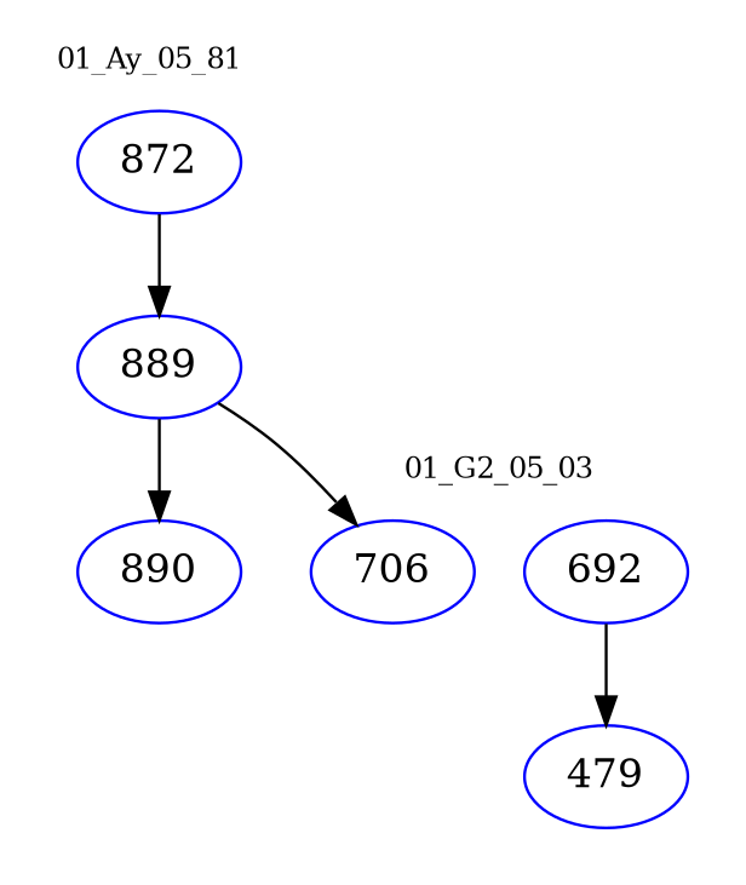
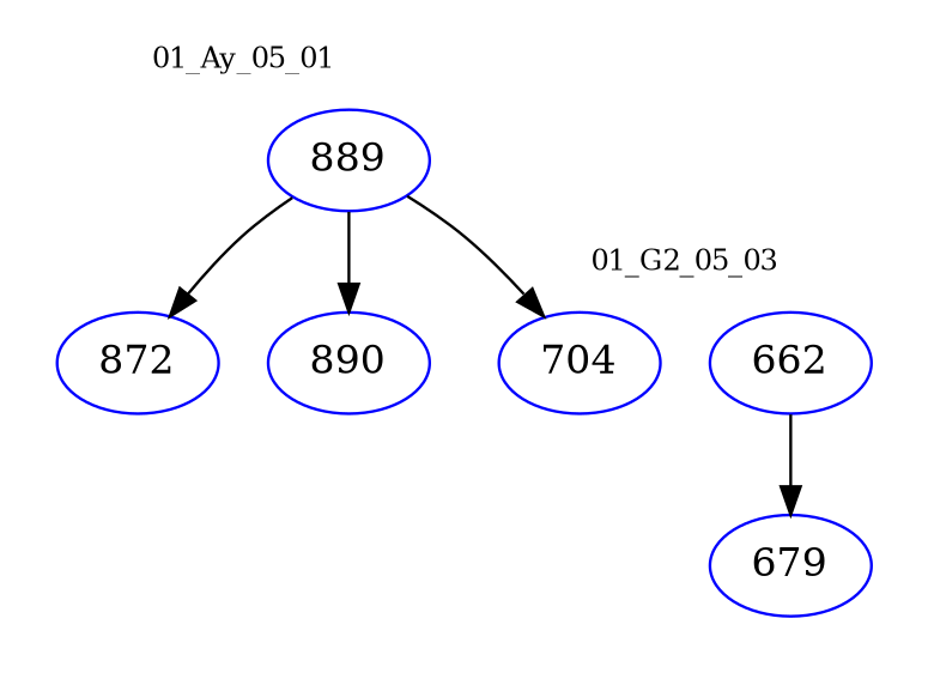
  digraph {
    node [color=blue]
    edge [color=black]
    n1 [label=889]
    n2 [label=872]
    n3 [label=890]
-   n4 [label=692]
-   n5 [label=479]
-   n6 [label=706]
+   n4 [label=662]
+   n5 [label=679]
+   n6 [label=704]
    subgraph cluster_1 {
      color=white
      fontsize=10
-     label="01_Ay_05_81"
+     label="01_Ay_05_01"
      n1
      n2
      n3
    }
    subgraph cluster_2 {
      color=white
      fontsize=10
      label="01_G2_05_03"
      n4
      n5
      n6
    }
-   n2 -> n1
+   n1 -> n2
    n1 -> n3
    n1 -> n6
    n4 -> n5
  }
